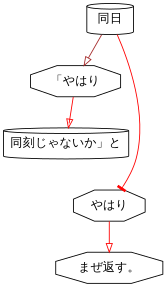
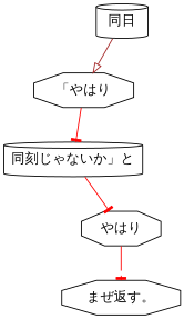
  digraph {
    node [shape=octagon]
    edge [arrowhead=tee color=red]
    n1 [label="「やはり"]
    n2 [label="同刻じゃないか」と" shape=cylinder]
    n3 [label="やはり"]
    n4 [label="同日" shape=cylinder]
    n5 [label="まぜ返す。"]
-   n1 -> n2 [arrowhead=onormal]
-   n4 -> n3
-   n3 -> n5 [arrowhead=onormal]
+   n1 -> n2
+   n2 -> n3
+   n3 -> n5
    n4 -> n1 [arrowhead=onormal color=brown]
  }
